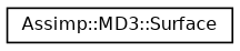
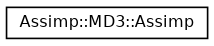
  digraph {
    rankdir=LR
-   n1 [color=black fillcolor=white fontname=Helvetica fontsize=10 height=0.2 label="Assimp::MD3::Surface" shape=record style=filled width=0.4]
+   n1 [color=black fillcolor=white fontname=Helvetica fontsize=10 height=0.2 label="Assimp::MD3::Assimp" shape=record style=filled width=0.4]
  }
